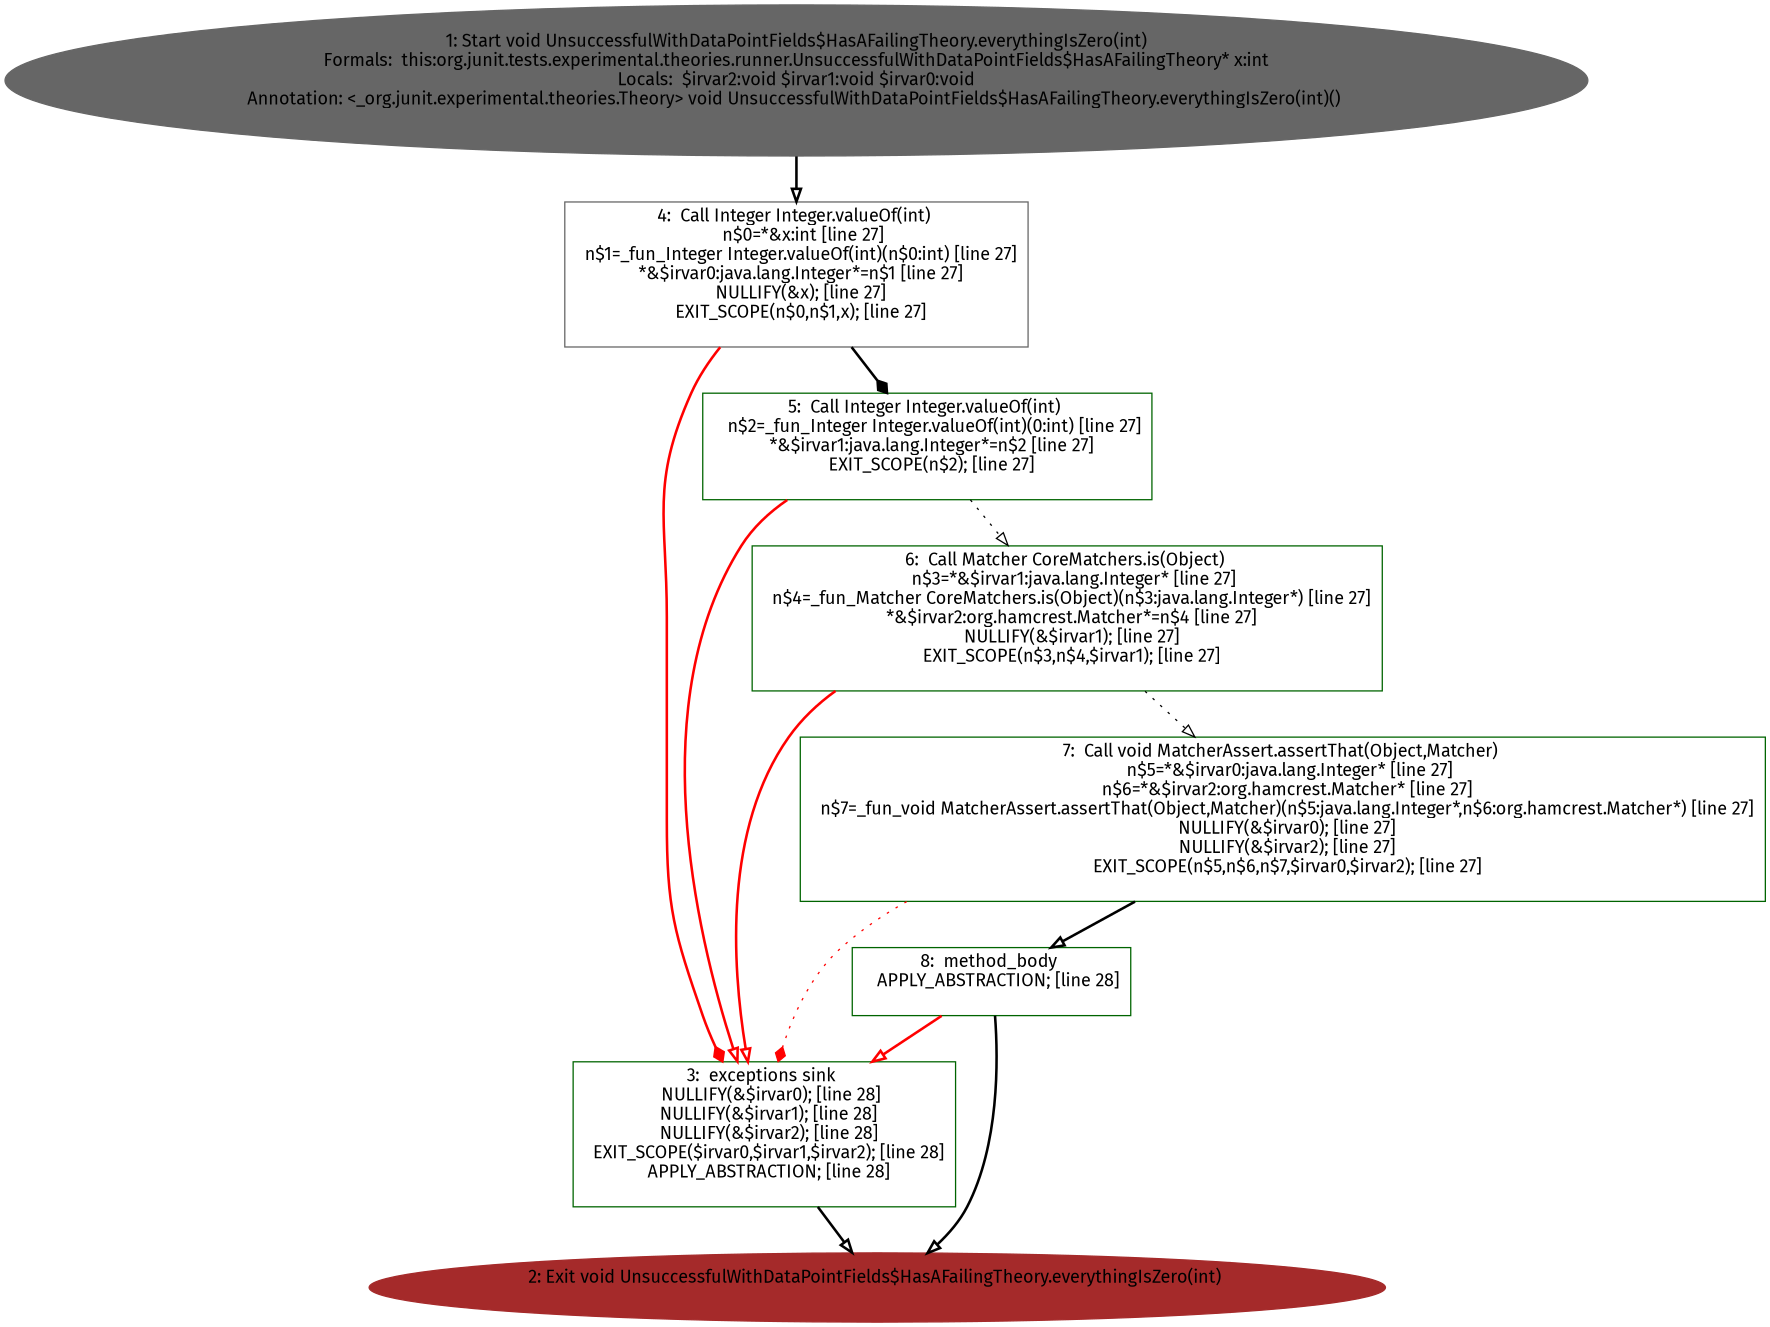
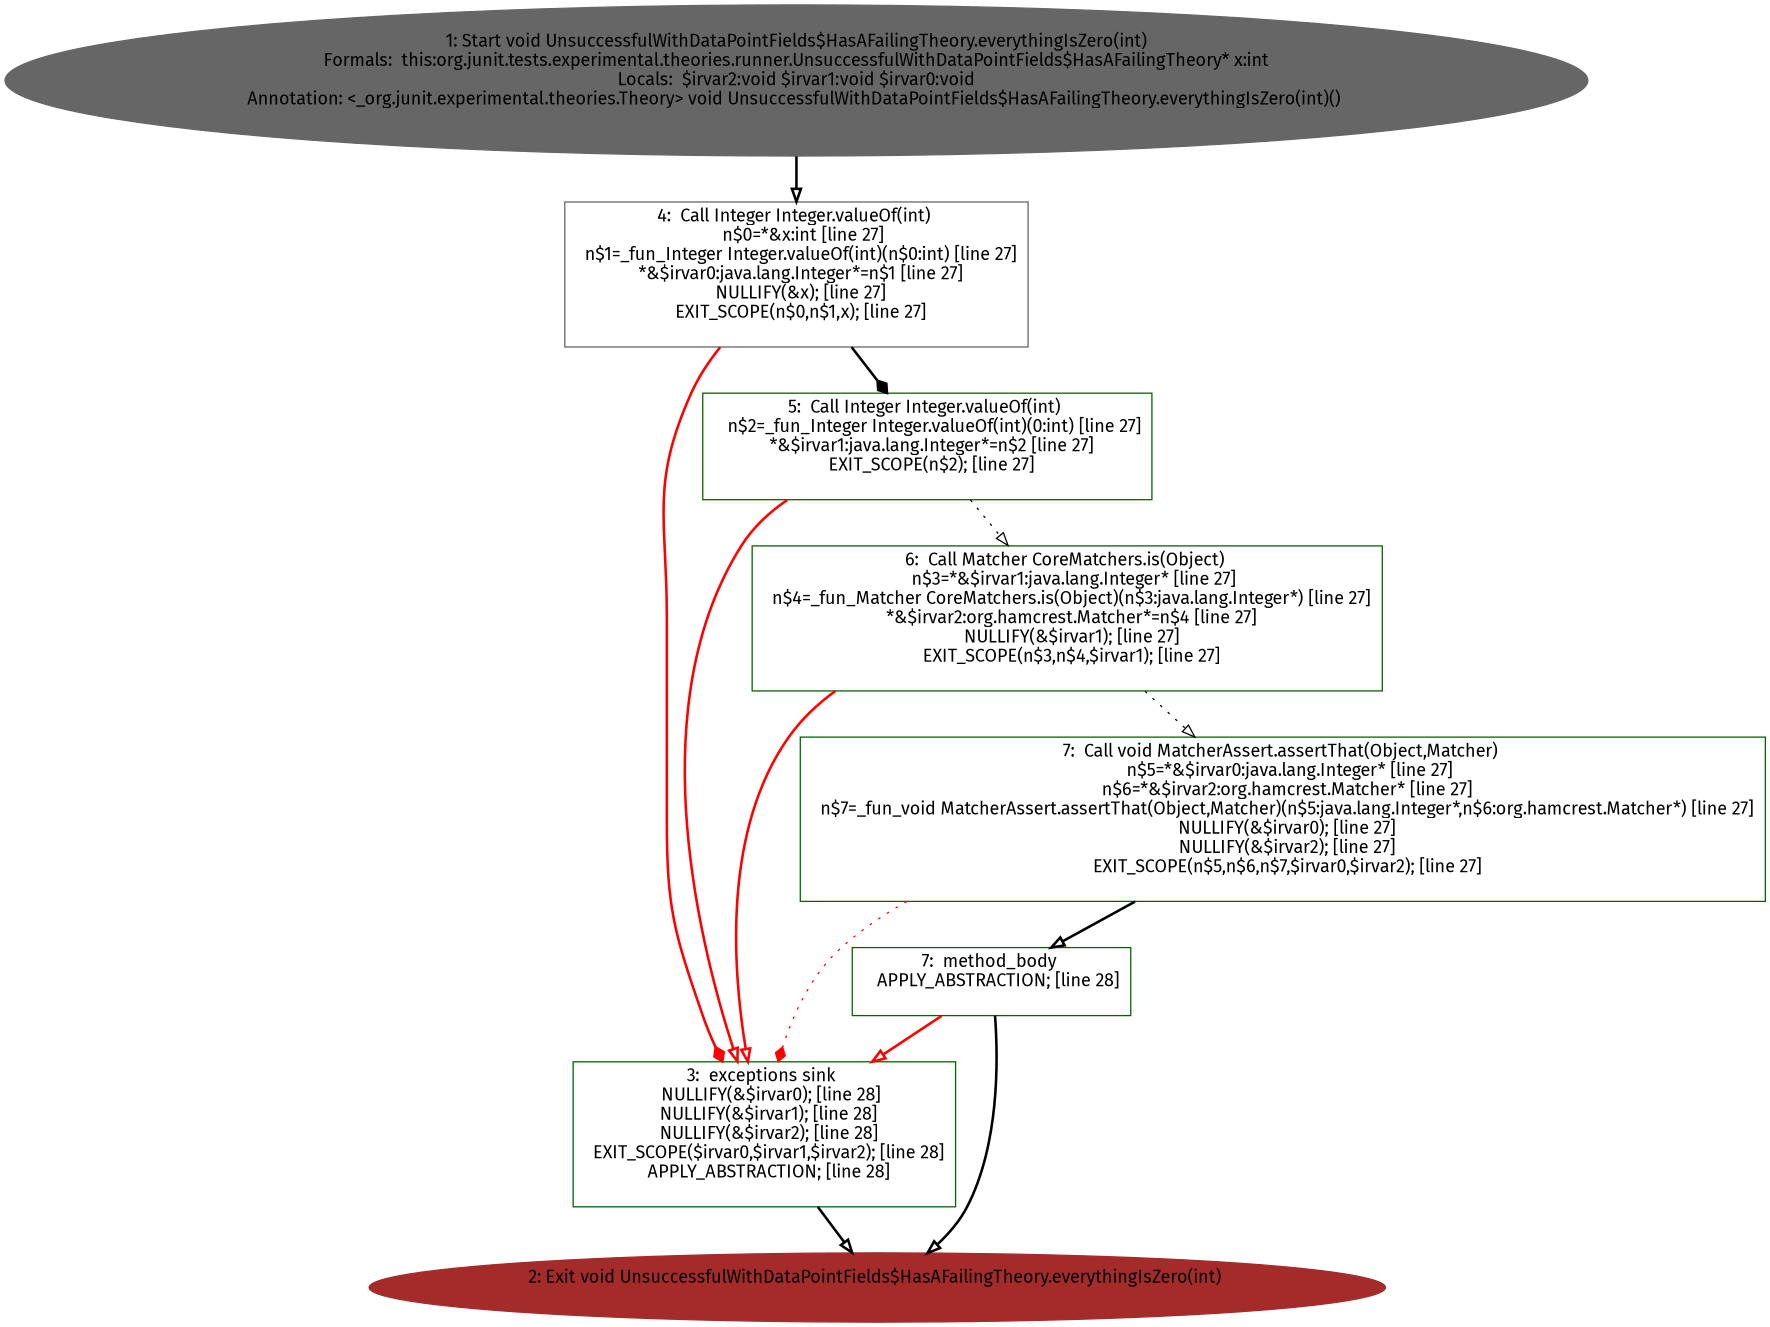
  digraph {
    fontname="Fira Sans"
    node [color=darkgreen fontname="Fira Sans" shape=box]
    edge [style=bold arrowhead=onormal fontname="Fira Sans"]
    n1 [color=gray40 label="1: Start void UnsuccessfulWithDataPointFields$HasAFailingTheory.everythingIsZero(int)\nFormals:  this:org.junit.tests.experimental.theories.runner.UnsuccessfulWithDataPointFields$HasAFailingTheory* x:int\nLocals:  $irvar2:void $irvar1:void $irvar0:void\nAnnotation: <_org.junit.experimental.theories.Theory> void UnsuccessfulWithDataPointFields$HasAFailingTheory.everythingIsZero(int)() \n  " style=filled shape=""]
    n2 [label="4:  Call Integer Integer.valueOf(int) \n   n$0=*&x:int [line 27]\n  n$1=_fun_Integer Integer.valueOf(int)(n$0:int) [line 27]\n  *&$irvar0:java.lang.Integer*=n$1 [line 27]\n  NULLIFY(&x); [line 27]\n  EXIT_SCOPE(n$0,n$1,x); [line 27]\n " color=gray40]
    n3 [label="3:  exceptions sink \n   NULLIFY(&$irvar0); [line 28]\n  NULLIFY(&$irvar1); [line 28]\n  NULLIFY(&$irvar2); [line 28]\n  EXIT_SCOPE($irvar0,$irvar1,$irvar2); [line 28]\n  APPLY_ABSTRACTION; [line 28]\n "]
    n4 [label="5:  Call Integer Integer.valueOf(int) \n   n$2=_fun_Integer Integer.valueOf(int)(0:int) [line 27]\n  *&$irvar1:java.lang.Integer*=n$2 [line 27]\n  EXIT_SCOPE(n$2); [line 27]\n "]
    n5 [color=brown label="2: Exit void UnsuccessfulWithDataPointFields$HasAFailingTheory.everythingIsZero(int) \n  " style=filled shape=""]
    n6 [label="6:  Call Matcher CoreMatchers.is(Object) \n   n$3=*&$irvar1:java.lang.Integer* [line 27]\n  n$4=_fun_Matcher CoreMatchers.is(Object)(n$3:java.lang.Integer*) [line 27]\n  *&$irvar2:org.hamcrest.Matcher*=n$4 [line 27]\n  NULLIFY(&$irvar1); [line 27]\n  EXIT_SCOPE(n$3,n$4,$irvar1); [line 27]\n "]
    n7 [label="7:  Call void MatcherAssert.assertThat(Object,Matcher) \n   n$5=*&$irvar0:java.lang.Integer* [line 27]\n  n$6=*&$irvar2:org.hamcrest.Matcher* [line 27]\n  n$7=_fun_void MatcherAssert.assertThat(Object,Matcher)(n$5:java.lang.Integer*,n$6:org.hamcrest.Matcher*) [line 27]\n  NULLIFY(&$irvar0); [line 27]\n  NULLIFY(&$irvar2); [line 27]\n  EXIT_SCOPE(n$5,n$6,n$7,$irvar0,$irvar2); [line 27]\n "]
-   n8 [label="8:  method_body \n   APPLY_ABSTRACTION; [line 28]\n "]
+   n8 [label="7:  method_body \n   APPLY_ABSTRACTION; [line 28]\n "]
    n1 -> n2
    n2 -> n3 [color=red arrowhead=diamond]
    n2 -> n4 [arrowhead=diamond]
    n3 -> n5
    n4 -> n3 [color=red]
    n4 -> n6 [style=dotted]
    n6 -> n3 [color=red]
    n6 -> n7 [style=dotted]
    n7 -> n3 [color=red style=dotted arrowhead=diamond]
    n7 -> n8
    n8 -> n3 [color=red]
    n8 -> n5
  }
